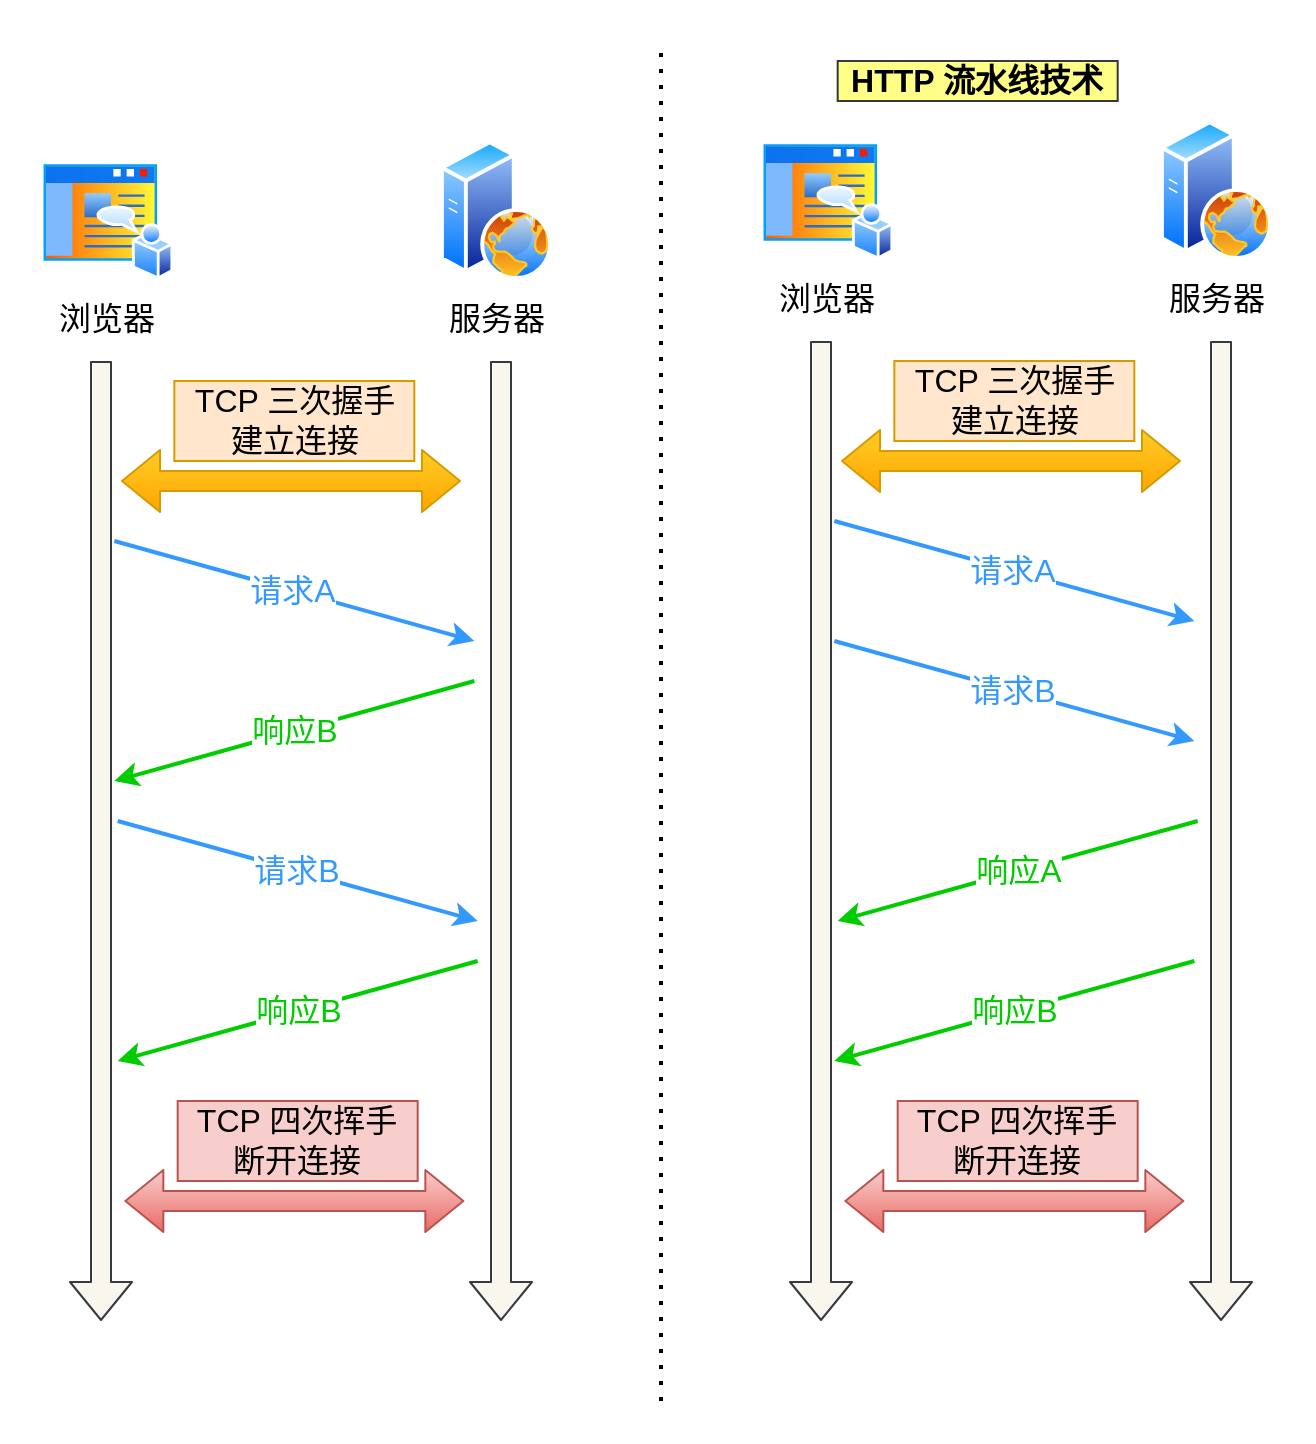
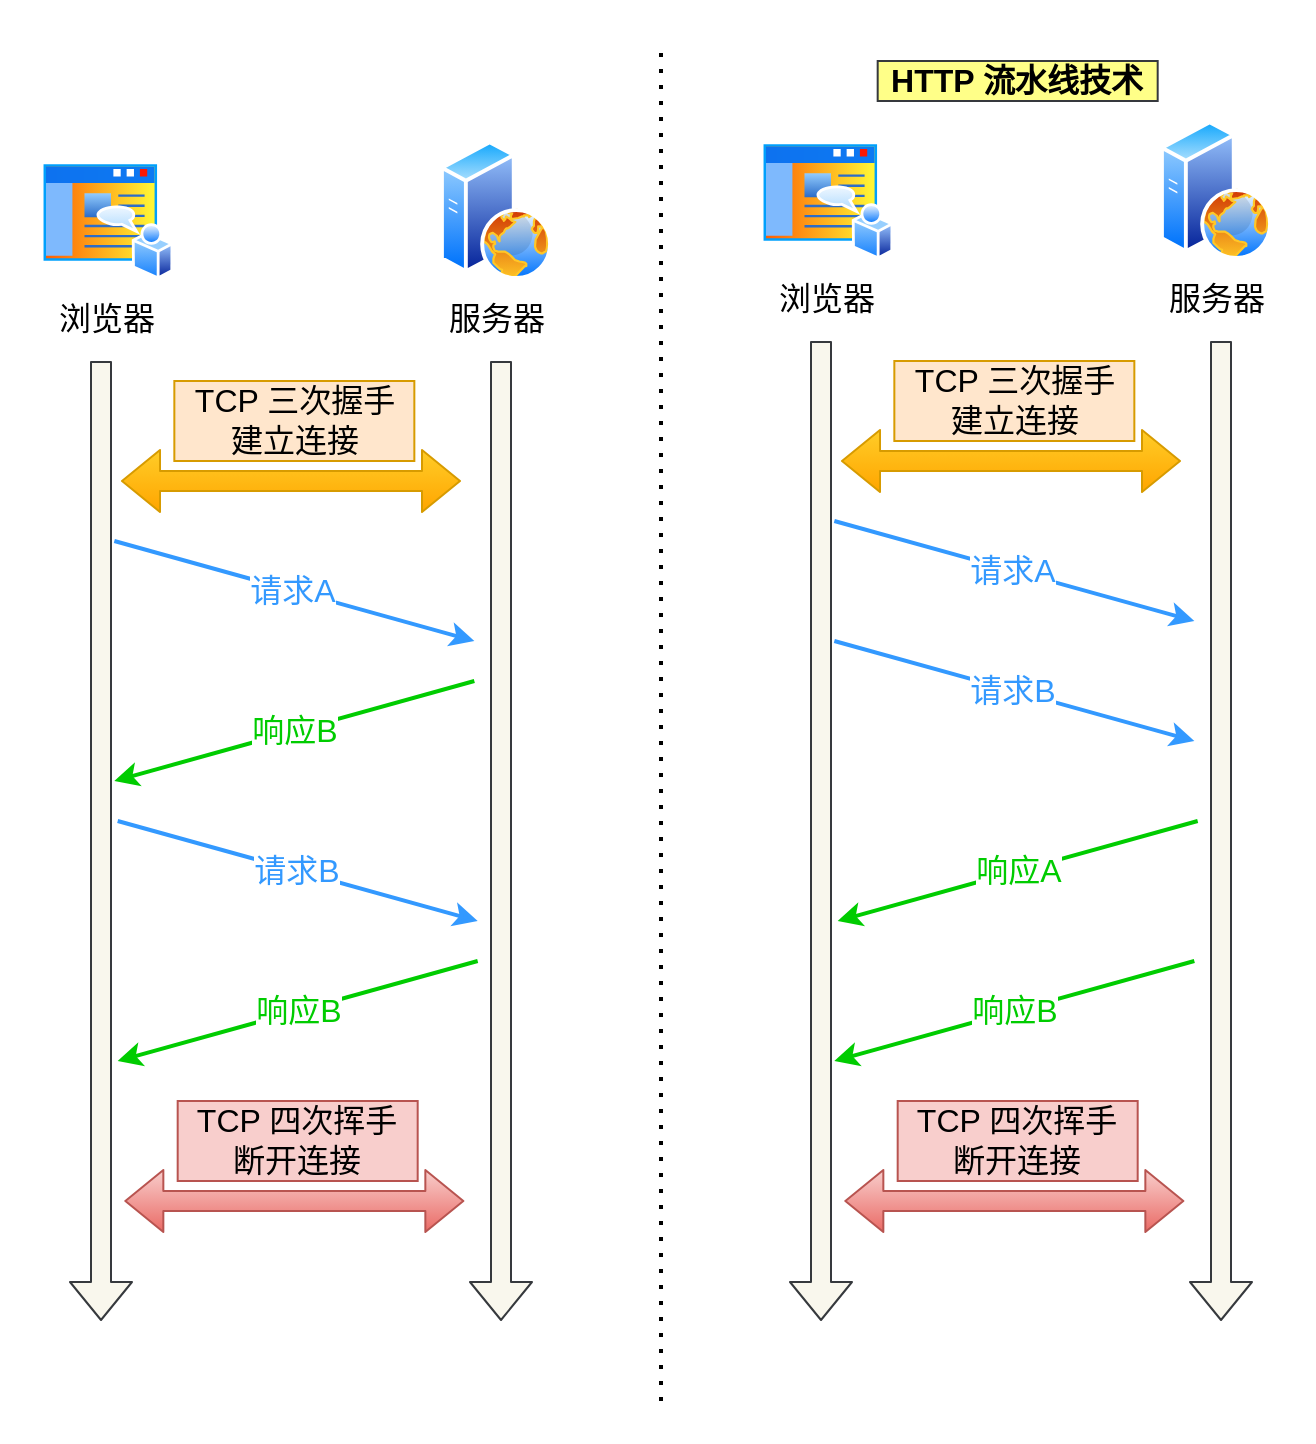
  <mxCell id="0" />
  <mxCell id="1" parent="0" />
  <mxCell id="2" value="" style="shape=flexArrow;endArrow=classic;html=1;fontSize=16;fillColor=#f9f7ed;strokeColor=#36393d;" edge="1" parent="1"><mxGeometry width="50" height="50" relative="1" as="geometry"><mxPoint x="50" y="180" as="sourcePoint" /><mxPoint x="50" y="660" as="targetPoint" /></mxGeometry></mxCell>
  <mxCell id="3" value="" style="shape=flexArrow;endArrow=classic;html=1;fontSize=16;fillColor=#f9f7ed;strokeColor=#36393d;" edge="1" parent="1"><mxGeometry width="50" height="50" relative="1" as="geometry"><mxPoint x="250" y="180" as="sourcePoint" /><mxPoint x="250" y="660" as="targetPoint" /></mxGeometry></mxCell>
  <mxCell id="4" value="请求A" style="endArrow=classic;html=1;fontSize=16;fillColor=#ffff88;strokeWidth=2;strokeColor=#3399FF;fontColor=#3399FF;" edge="1" parent="1"><mxGeometry width="50" height="50" relative="1" as="geometry"><mxPoint x="56.67" y="270" as="sourcePoint" /><mxPoint x="236.67" y="320" as="targetPoint" /></mxGeometry></mxCell>
  <mxCell id="5" value="响应B" style="endArrow=classic;html=1;fontSize=16;strokeWidth=2;strokeColor=#00CC00;fontColor=#00CC00;" edge="1" parent="1"><mxGeometry width="50" height="50" relative="1" as="geometry"><mxPoint x="236.67" y="340" as="sourcePoint" /><mxPoint x="56.67" y="390" as="targetPoint" /></mxGeometry></mxCell>
  <mxCell id="6" value="服务器" style="aspect=fixed;perimeter=ellipsePerimeter;html=1;align=center;shadow=0;dashed=0;spacingTop=3;image;image=img/lib/active_directory/web_server.svg;fontSize=16;" vertex="1" parent="1"><mxGeometry x="220" y="70" width="56" height="70" as="geometry" /></mxCell>
  <mxCell id="7" value="浏览器" style="aspect=fixed;perimeter=ellipsePerimeter;html=1;align=center;shadow=0;dashed=0;spacingTop=3;image;image=img/lib/active_directory/home_page.svg;fontSize=16;" vertex="1" parent="1"><mxGeometry x="20" y="80" width="66.67" height="60" as="geometry" /></mxCell>
  <mxCell id="8" value="" style="shape=flexArrow;endArrow=classic;startArrow=classic;html=1;fontSize=16;fillColor=#ffcd28;strokeColor=#d79b00;gradientColor=#ffa500;" edge="1" parent="1"><mxGeometry width="100" height="100" relative="1" as="geometry"><mxPoint x="60" y="240" as="sourcePoint" /><mxPoint x="230" y="240" as="targetPoint" /></mxGeometry></mxCell>
  <mxCell id="9" value="TCP 三次握手&lt;br style=&quot;font-size: 16px;&quot;&gt;建立连接" style="text;html=1;align=center;verticalAlign=middle;resizable=0;points=[];autosize=1;strokeColor=#d79b00;fontSize=16;fillColor=#ffe6cc;" vertex="1" parent="1"><mxGeometry x="86.67" y="190" width="120" height="40" as="geometry" /></mxCell>
  <mxCell id="10" value="请求B" style="endArrow=classic;html=1;fontSize=16;fillColor=#ffff88;strokeWidth=2;strokeColor=#3399FF;fontColor=#3399FF;" edge="1" parent="1"><mxGeometry width="50" height="50" relative="1" as="geometry"><mxPoint x="58.34" y="410" as="sourcePoint" /><mxPoint x="238.34" y="460" as="targetPoint" /></mxGeometry></mxCell>
  <mxCell id="11" value="响应B" style="endArrow=classic;html=1;fontSize=16;strokeWidth=2;strokeColor=#00CC00;fontColor=#00CC00;" edge="1" parent="1"><mxGeometry width="50" height="50" relative="1" as="geometry"><mxPoint x="238.34" y="480" as="sourcePoint" /><mxPoint x="58.34" y="530" as="targetPoint" /></mxGeometry></mxCell>
  <mxCell id="12" value="" style="shape=flexArrow;endArrow=classic;startArrow=classic;html=1;fontSize=16;gradientColor=#ea6b66;fillColor=#f8cecc;strokeColor=#b85450;" edge="1" parent="1"><mxGeometry width="100" height="100" relative="1" as="geometry"><mxPoint x="61.67" y="600" as="sourcePoint" /><mxPoint x="231.67" y="600" as="targetPoint" /></mxGeometry></mxCell>
  <mxCell id="13" value="TCP 四次挥手&lt;br style=&quot;font-size: 16px;&quot;&gt;断开连接" style="text;html=1;align=center;verticalAlign=middle;resizable=0;points=[];autosize=1;strokeColor=#b85450;fontSize=16;fillColor=#f8cecc;" vertex="1" parent="1"><mxGeometry x="88.34" y="550" width="120" height="40" as="geometry" /></mxCell>
  <mxCell id="14" value="" style="shape=flexArrow;endArrow=classic;html=1;fontSize=16;fillColor=#f9f7ed;strokeColor=#36393d;" edge="1" parent="1"><mxGeometry width="50" height="50" relative="1" as="geometry"><mxPoint x="410" y="170" as="sourcePoint" /><mxPoint x="410" y="660" as="targetPoint" /></mxGeometry></mxCell>
  <mxCell id="15" value="" style="shape=flexArrow;endArrow=classic;html=1;fontSize=16;fillColor=#f9f7ed;strokeColor=#36393d;" edge="1" parent="1"><mxGeometry width="50" height="50" relative="1" as="geometry"><mxPoint x="610" y="170" as="sourcePoint" /><mxPoint x="610" y="660" as="targetPoint" /></mxGeometry></mxCell>
  <mxCell id="16" value="请求A" style="endArrow=classic;html=1;fontSize=16;fillColor=#ffff88;strokeWidth=2;strokeColor=#3399FF;fontColor=#3399FF;" edge="1" parent="1"><mxGeometry width="50" height="50" relative="1" as="geometry"><mxPoint x="416.67" y="260" as="sourcePoint" /><mxPoint x="596.67" y="310" as="targetPoint" /></mxGeometry></mxCell>
  <mxCell id="17" value="服务器" style="aspect=fixed;perimeter=ellipsePerimeter;html=1;align=center;shadow=0;dashed=0;spacingTop=3;image;image=img/lib/active_directory/web_server.svg;fontSize=16;" vertex="1" parent="1"><mxGeometry x="580" y="60" width="56" height="70" as="geometry" /></mxCell>
  <mxCell id="18" value="浏览器" style="aspect=fixed;perimeter=ellipsePerimeter;html=1;align=center;shadow=0;dashed=0;spacingTop=3;image;image=img/lib/active_directory/home_page.svg;fontSize=16;" vertex="1" parent="1"><mxGeometry x="380" y="70" width="66.67" height="60" as="geometry" /></mxCell>
  <mxCell id="19" value="" style="shape=flexArrow;endArrow=classic;startArrow=classic;html=1;fontSize=16;fillColor=#ffcd28;strokeColor=#d79b00;gradientColor=#ffa500;" edge="1" parent="1"><mxGeometry width="100" height="100" relative="1" as="geometry"><mxPoint x="420" y="230" as="sourcePoint" /><mxPoint x="590" y="230" as="targetPoint" /></mxGeometry></mxCell>
  <mxCell id="20" value="TCP 三次握手&lt;br style=&quot;font-size: 16px;&quot;&gt;建立连接" style="text;html=1;align=center;verticalAlign=middle;resizable=0;points=[];autosize=1;strokeColor=#d79b00;fontSize=16;fillColor=#ffe6cc;" vertex="1" parent="1"><mxGeometry x="446.67" y="180" width="120" height="40" as="geometry" /></mxCell>
  <mxCell id="21" value="请求B" style="endArrow=classic;html=1;fontSize=16;fillColor=#ffff88;strokeWidth=2;strokeColor=#3399FF;fontColor=#3399FF;" edge="1" parent="1"><mxGeometry width="50" height="50" relative="1" as="geometry"><mxPoint x="416.67" y="320" as="sourcePoint" /><mxPoint x="596.67" y="370" as="targetPoint" /></mxGeometry></mxCell>
  <mxCell id="22" value="响应A" style="endArrow=classic;html=1;fontSize=16;strokeWidth=2;strokeColor=#00CC00;fontColor=#00CC00;" edge="1" parent="1"><mxGeometry width="50" height="50" relative="1" as="geometry"><mxPoint x="598.34" y="410" as="sourcePoint" /><mxPoint x="418.34" y="460" as="targetPoint" /></mxGeometry></mxCell>
  <mxCell id="23" value="" style="shape=flexArrow;endArrow=classic;startArrow=classic;html=1;fontSize=16;gradientColor=#ea6b66;fillColor=#f8cecc;strokeColor=#b85450;" edge="1" parent="1"><mxGeometry width="100" height="100" relative="1" as="geometry"><mxPoint x="421.67" y="600" as="sourcePoint" /><mxPoint x="591.67" y="600" as="targetPoint" /></mxGeometry></mxCell>
  <mxCell id="24" value="TCP 四次挥手&lt;br style=&quot;font-size: 16px;&quot;&gt;断开连接" style="text;html=1;align=center;verticalAlign=middle;resizable=0;points=[];autosize=1;strokeColor=#b85450;fontSize=16;fillColor=#f8cecc;" vertex="1" parent="1"><mxGeometry x="448.34" y="550" width="120" height="40" as="geometry" /></mxCell>
  <mxCell id="25" value="响应B" style="endArrow=classic;html=1;fontSize=16;strokeWidth=2;strokeColor=#00CC00;fontColor=#00CC00;" edge="1" parent="1"><mxGeometry width="50" height="50" relative="1" as="geometry"><mxPoint x="596.67" y="480" as="sourcePoint" /><mxPoint x="416.67" y="530" as="targetPoint" /></mxGeometry></mxCell>
  <mxCell id="26" value="" style="endArrow=none;dashed=1;html=1;dashPattern=1 3;strokeWidth=2;" edge="1" parent="1"><mxGeometry width="50" height="50" relative="1" as="geometry"><mxPoint x="330" y="700" as="sourcePoint" /><mxPoint x="330" y="20" as="targetPoint" /></mxGeometry></mxCell>
- <mxCell id="27" value="HTTP 流水线技术" style="text;html=1;align=center;verticalAlign=middle;resizable=0;points=[];autosize=1;strokeColor=#36393d;fontSize=16;fontStyle=1;fillColor=#ffff88;" vertex="1" parent="1"><mxGeometry x="418.34" y="30" width="140" height="20" as="geometry" /></mxCell>
+ <mxCell id="27" value="HTTP 流水线技术" style="text;html=1;align=center;verticalAlign=middle;resizable=0;points=[];autosize=1;strokeColor=#36393d;fontSize=16;fontStyle=1;fillColor=#ffff88;" vertex="1" parent="1"><mxGeometry x="438.34" y="30" width="140" height="20" as="geometry" /></mxCell>
